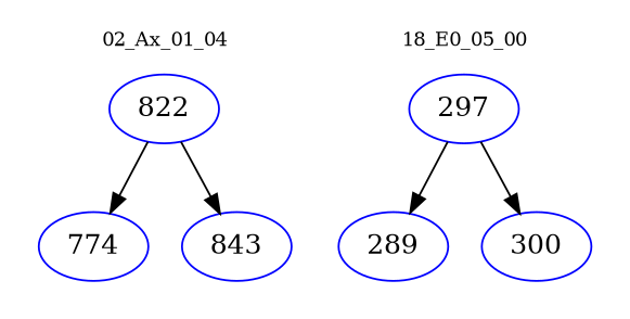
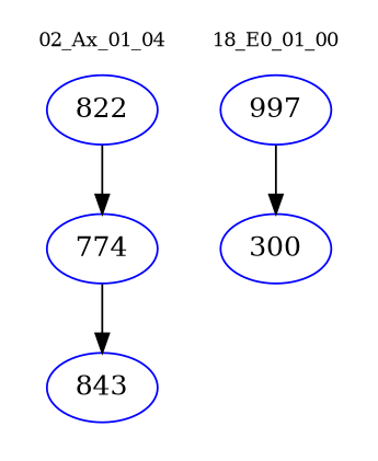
  digraph {
    node [color=blue]
    edge [color=black]
    n1 [label=822]
    n2 [label=774]
    n3 [label=843]
-   n4 [label=297]
-   n5 [label=289]
+   n4 [label=997]
    n6 [label=300]
    subgraph cluster_1 {
      color=white
      fontsize=10
      label="02_Ax_01_04"
      n1
      n2
      n3
    }
    subgraph cluster_2 {
      color=white
      fontsize=10
-     label="18_E0_05_00"
+     label="18_E0_01_00"
      n4
-     n5
      n6
    }
    n1 -> n2
-   n1 -> n3
-   n4 -> n5
+   n2 -> n3
    n4 -> n6
  }
